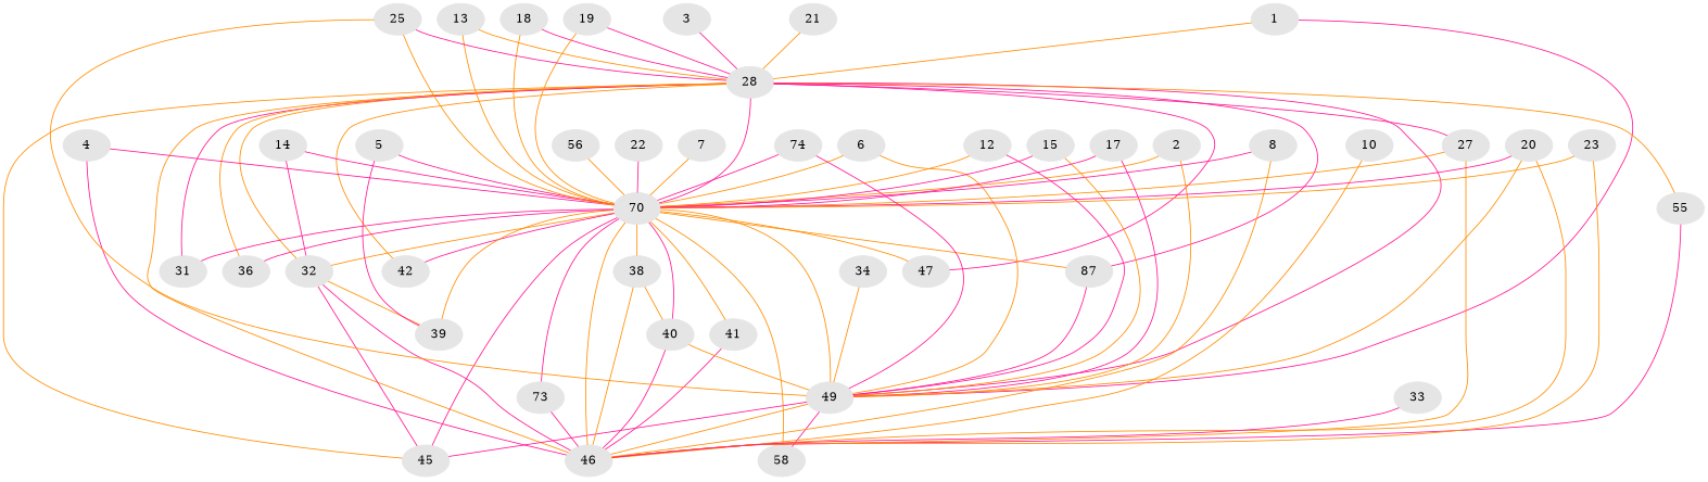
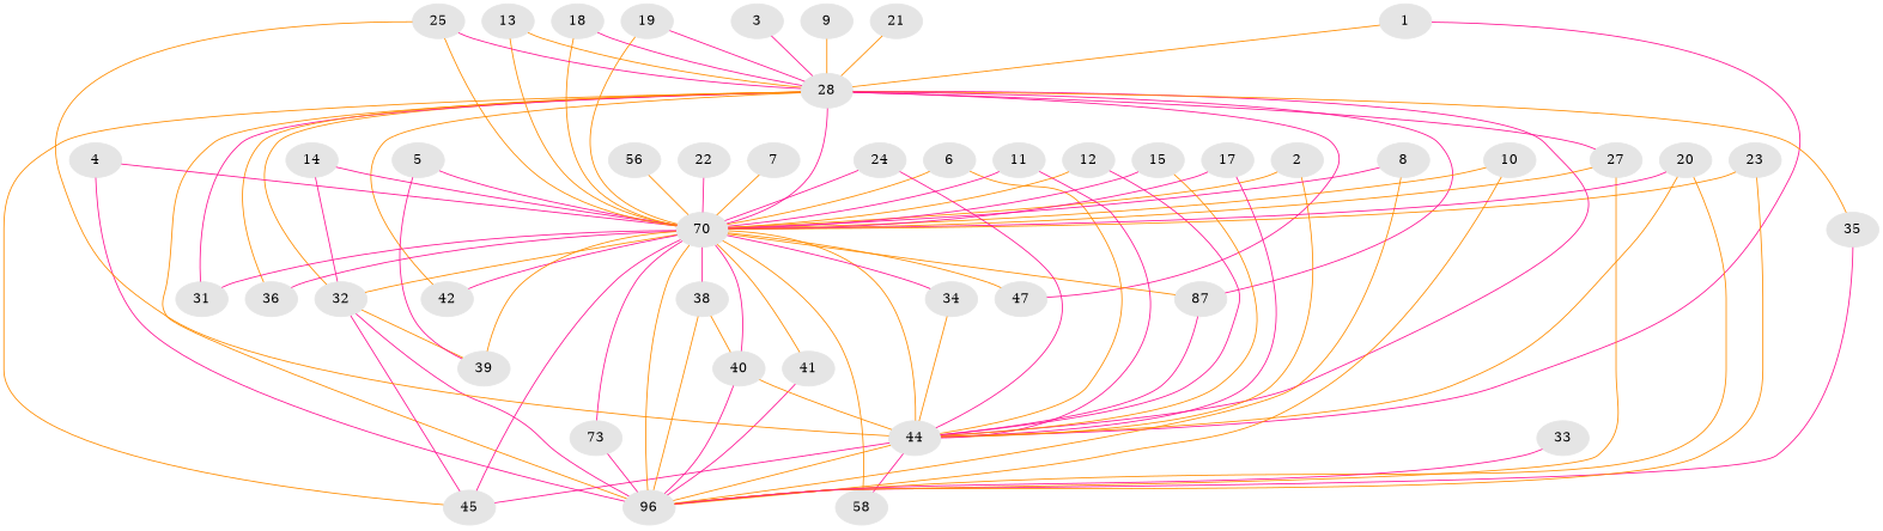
  graph {
    node [color=gray90 style=filled]
    edge [color=darkorange weight=1.0]
    1
    28
-   44 [label=49]
+   44
    n4 [label=70]
-   46
+   46 [label=96]
    32
    27
    31
-   35 [label=55]
+   35
    36
    n11 [label=87]
    42
    45
    47
    n15 [label=58]
    2
    39
    41
    34
    38
    40
    n22 [label=73]
    3
    4
    5
    6
    7
    8
+   9
    10
+   11
    12
    13
    14
    15
    n36 [label=56]
    17
    18
    19
    20
    21
    22
    23
-   24 [label=74]
+   24
    25
    33
    1 -- 28
    1 -- 44 [color=deeppink]
    28 -- 44 [color=deeppink]
    28 -- n4 [color=deeppink weight=7.0]
    28 -- 46 [weight=3.0]
    28 -- 32
    28 -- 27 [color=deeppink]
    28 -- 31 [color=deeppink]
    28 -- 35
    28 -- 36
    28 -- n11 [color=deeppink]
    28 -- 42
    28 -- 45
    28 -- 47 [color=deeppink]
    44 -- 46 [weight=2.0]
    44 -- 45 [color=deeppink]
    44 -- n15 [color=deeppink]
    n4 -- 44 [weight=8.0]
    n4 -- 46 [weight=12.0]
    n4 -- 32 [weight=3.0]
    n4 -- 31 [color=deeppink]
    n4 -- 36 [color=deeppink weight=2.0]
    n4 -- n11
    n4 -- 42 [color=deeppink]
    n4 -- 45 [color=deeppink weight=5.0]
    n4 -- 47 [weight=2.0]
    n4 -- n15 [weight=2.0]
    n4 -- 39 [weight=4.0]
    n4 -- 41
-   n4 -- 38 [weight=3.0]
+   n4 -- 34 [color=deeppink weight=2.0]
+   n4 -- 38 [color=deeppink weight=3.0]
    n4 -- 40 [color=deeppink weight=3.0]
    n4 -- n22 [color=deeppink]
    32 -- 46 [color=deeppink]
    32 -- 45 [color=deeppink weight=2.0]
    32 -- 39
    27 -- n4
    27 -- 46
    35 -- 46 [color=deeppink]
    n11 -- 44 [color=deeppink]
    2 -- 44
    2 -- n4
    41 -- 46 [color=deeppink]
    34 -- 44
    38 -- 46
    38 -- 40
    40 -- 44
    40 -- 46 [color=deeppink]
    n22 -- 46 [color=deeppink]
    3 -- 28 [color=deeppink]
    4 -- n4 [color=deeppink]
    4 -- 46 [color=deeppink]
    5 -- n4 [color=deeppink]
    5 -- 39 [color=deeppink]
    6 -- 44
    6 -- n4
    7 -- n4
    8 -- n4 [color=deeppink]
    8 -- 46
+   9 -- 28
+   10 -- n4
    10 -- 46
+   11 -- 44 [color=deeppink]
+   11 -- n4 [color=deeppink]
    12 -- 44 [color=deeppink]
    12 -- n4 [weight=2.0]
    13 -- 28
    13 -- n4 [weight=2.0]
    14 -- n4 [color=deeppink weight=2.0]
    14 -- 32 [color=deeppink]
    15 -- 44
    15 -- n4 [color=deeppink weight=2.0]
    n36 -- n4 [weight=2.0]
    17 -- 44 [color=deeppink]
    17 -- n4 [color=deeppink]
    18 -- 28 [color=deeppink]
    18 -- n4
    19 -- 28 [color=deeppink]
    19 -- n4 [weight=2.0]
    20 -- 44
    20 -- n4 [color=deeppink]
    20 -- 46
    21 -- 28
    22 -- n4 [color=deeppink]
    23 -- n4 [weight=2.0]
    23 -- 46
    24 -- 44 [color=deeppink]
    24 -- n4 [color=deeppink]
    25 -- 28 [color=deeppink]
    25 -- 44
    25 -- n4
    33 -- 46 [color=deeppink weight=2.0]
  }
